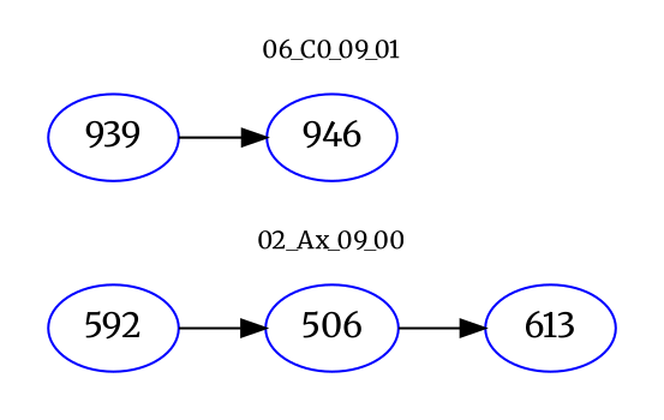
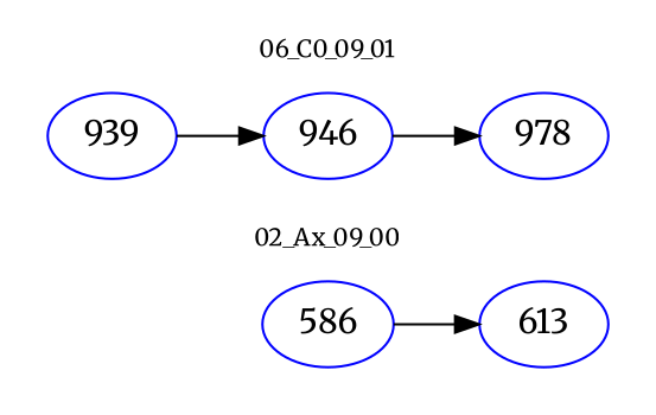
  digraph {
    fontname=Merriweather
    rankdir=LR
    node [color=blue fontname=Merriweather]
    edge [color=black fontname=Merriweather]
-   n1 [label=592]
-   n2 [label=506]
+   n2 [label=586]
    n3 [label=613]
    n4 [label=946]
    n5 [label=939]
+   n6 [label=978]
    subgraph cluster_1 {
      color=white
      fontsize=10
      label="02_Ax_09_00"
-     n1
      n2
      n3
    }
    subgraph cluster_2 {
      color=white
      fontsize=10
      label="06_C0_09_01"
      n4
      n5
+     n6
    }
-   n1 -> n2
    n2 -> n3
+   n4 -> n6
    n5 -> n4
  }
